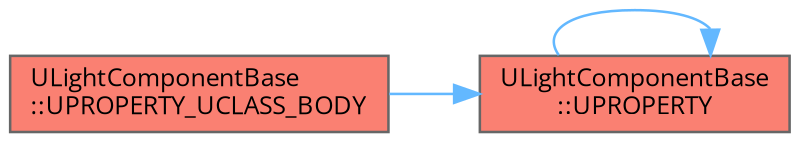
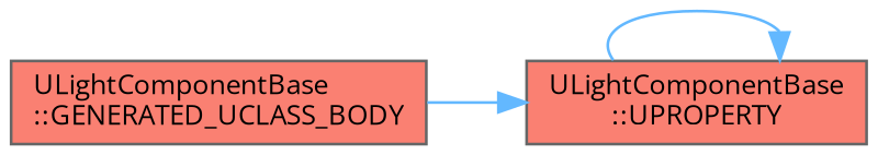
  digraph {
    rankdir=LR
    fontname="Open Sans"
    node [fillcolor=salmon fontname="Open Sans" fontsize=10 shape=box style=filled]
    edge [color=steelblue1 fontname="Open Sans" fontsize=10 labelfontname=Helvetica labelfontsize=10 style=solid]
-   n1 [color=gray40 fontcolor=black height=0.2 label="ULightComponentBase\l::UPROPERTY_UCLASS_BODY" width=0.4]
+   n1 [color=gray40 fontcolor=black height=0.2 label="ULightComponentBase\l::GENERATED_UCLASS_BODY" width=0.4]
    n2 [color=grey40 height=0.2 label="ULightComponentBase\l::UPROPERTY" width=0.4]
    n1 -> n2
    n2 -> n2
  }
